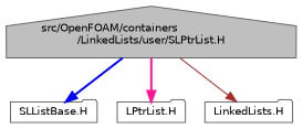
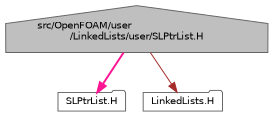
  digraph {
    node [color=gray40 fontname=Helvetica fontsize=10 shape=folder]
    edge [fontname=Helvetica fontsize=10 labelfontname=Helvetica labelfontsize=10 style=bold]
-   n1 [fillcolor=grey75 fontcolor=black height=0.2 label="src/OpenFOAM/containers\l/LinkedLists/user/SLPtrList.H" shape=house style=filled width=0.4]
-   n2 [height=0.2 label="SLListBase.H" width=0.4]
-   n3 [height=0.2 label="LPtrList.H" width=0.4]
+   n1 [fillcolor=grey75 fontcolor=black height=0.2 label="src/OpenFOAM/user\l/LinkedLists/user/SLPtrList.H" shape=house style=filled width=0.4]
+   n3 [height=0.2 label="SLPtrList.H" width=0.4]
    n4 [height=0.2 label="LinkedLists.H" width=0.4]
-   n1 -> n2 [color=blue]
    n1 -> n3 [color=deeppink]
    n1 -> n4 [color=brown style=solid]
  }
